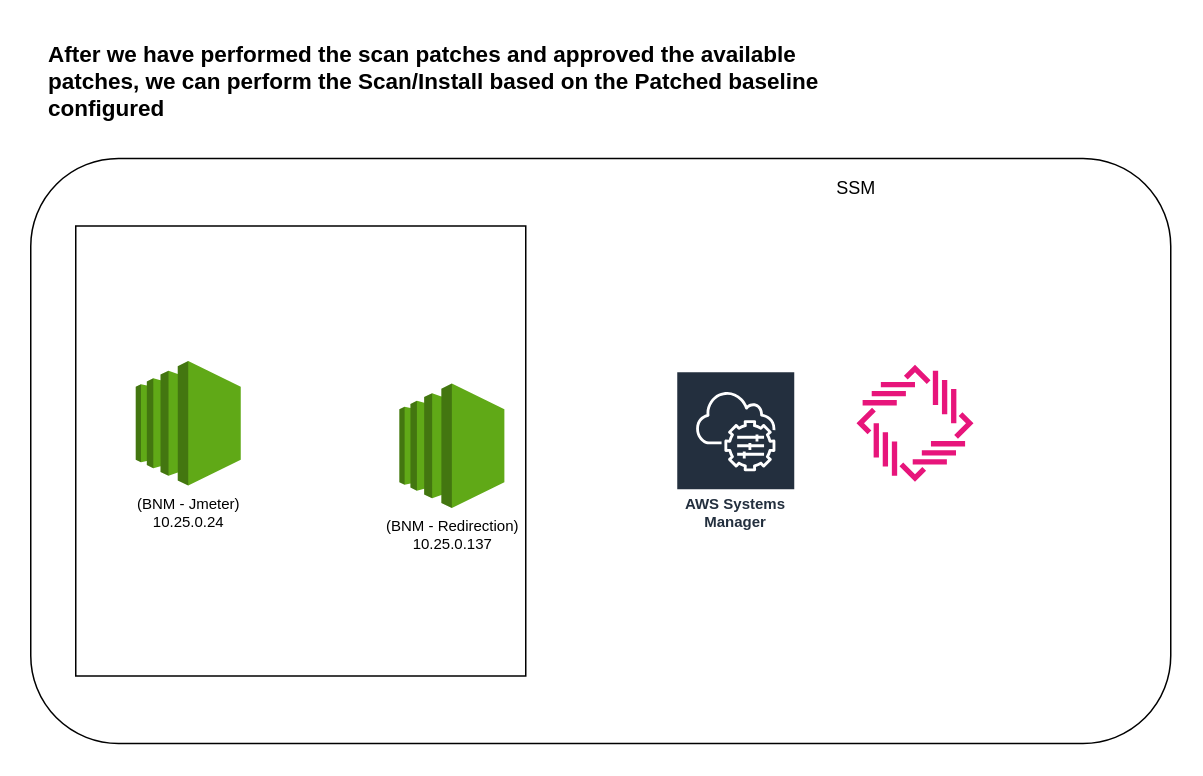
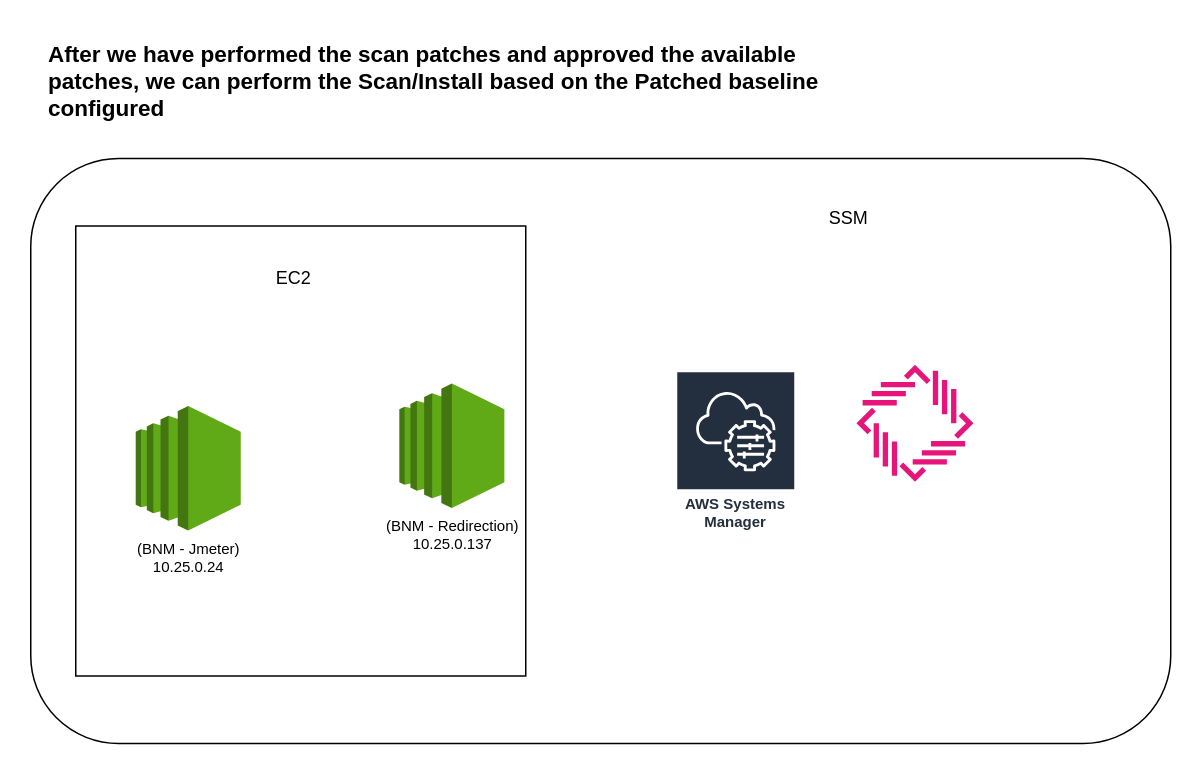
  <mxCell id="0" />
  <mxCell id="1" parent="0" />
  <mxCell id="2" value="(BNM - Redirection)&lt;br&gt;10.25.0.137" style="outlineConnect=0;dashed=0;verticalLabelPosition=bottom;verticalAlign=top;align=center;html=1;shape=mxgraph.aws3.ec2;fillColor=#60a917;shadow=0;fontSize=10;fontColor=#000000;strokeColor=#2D7600;labelBorderColor=none;" vertex="1" parent="1"><mxGeometry x="265.75" y="255" width="70" height="83" as="geometry" /></mxCell>
- <mxCell id="3" value="(BNM - Jmeter)&lt;br&gt;10.25.0.24" style="outlineConnect=0;dashed=0;verticalLabelPosition=bottom;verticalAlign=top;align=center;html=1;shape=mxgraph.aws3.ec2;fillColor=#60a917;shadow=0;fontSize=10;strokeColor=#2D7600;fontColor=#000000;" vertex="1" parent="1"><mxGeometry x="90" y="240" width="70" height="83" as="geometry" /></mxCell>
+ <mxCell id="3" value="(BNM - Jmeter)&lt;br&gt;10.25.0.24" style="outlineConnect=0;dashed=0;verticalLabelPosition=bottom;verticalAlign=top;align=center;html=1;shape=mxgraph.aws3.ec2;fillColor=#60a917;shadow=0;fontSize=10;strokeColor=#2D7600;fontColor=#000000;" vertex="1" parent="1"><mxGeometry x="90" y="270" width="70" height="83" as="geometry" /></mxCell>
  <mxCell id="4" value="After we have performed the scan patches and approved the available patches, we can perform the Scan/Install based on the Patched baseline configured" style="text;whiteSpace=wrap;html=1;fontStyle=1;fontSize=15;" vertex="1" parent="1"><mxGeometry x="30" y="20" width="560" height="80" as="geometry" /></mxCell>
  <mxCell id="5" value="" style="sketch=0;outlineConnect=0;fontColor=#232F3E;gradientColor=none;fillColor=#E7157B;strokeColor=none;dashed=0;verticalLabelPosition=bottom;verticalAlign=top;align=center;html=1;fontSize=12;fontStyle=0;aspect=fixed;pointerEvents=1;shape=mxgraph.aws4.patch_manager;" vertex="1" parent="1"><mxGeometry x="570.5" y="242.5" width="78" height="78" as="geometry" /></mxCell>
  <mxCell id="6" value="AWS Systems Manager" style="sketch=0;outlineConnect=0;fontColor=#232F3E;gradientColor=none;strokeColor=#ffffff;fillColor=#232F3E;dashed=0;verticalLabelPosition=middle;verticalAlign=bottom;align=center;html=1;whiteSpace=wrap;fontSize=10;fontStyle=1;spacing=3;shape=mxgraph.aws4.productIcon;prIcon=mxgraph.aws4.systems_manager;" vertex="1" parent="1"><mxGeometry x="450" y="246.5" width="80" height="110" as="geometry" /></mxCell>
  <mxCell id="7" value="" style="whiteSpace=wrap;html=1;aspect=fixed;labelBackgroundColor=none;fillColor=none;" vertex="1" parent="1"><mxGeometry x="50" y="150" width="300" height="300" as="geometry" /></mxCell>
  <mxCell id="8" value="" style="rounded=1;whiteSpace=wrap;html=1;fillColor=none;" vertex="1" parent="1"><mxGeometry x="20" y="105" width="760" height="390" as="geometry" /></mxCell>
- <mxCell id="10" value="SSM" style="text;html=1;align=center;verticalAlign=middle;resizable=0;points=[];autosize=1;strokeColor=none;fillColor=none;" vertex="1" parent="1"><mxGeometry x="545" y="110" width="50" height="30" as="geometry" /></mxCell>
+ <mxCell id="9" value="EC2" style="text;html=1;align=center;verticalAlign=middle;resizable=0;points=[];autosize=1;strokeColor=none;fillColor=none;" vertex="1" parent="1"><mxGeometry x="170" y="170" width="50" height="30" as="geometry" /></mxCell>
+ <mxCell id="10" value="SSM" style="text;html=1;align=center;verticalAlign=middle;resizable=0;points=[];autosize=1;strokeColor=none;fillColor=none;" vertex="1" parent="1"><mxGeometry x="540" y="130" width="50" height="30" as="geometry" /></mxCell>
